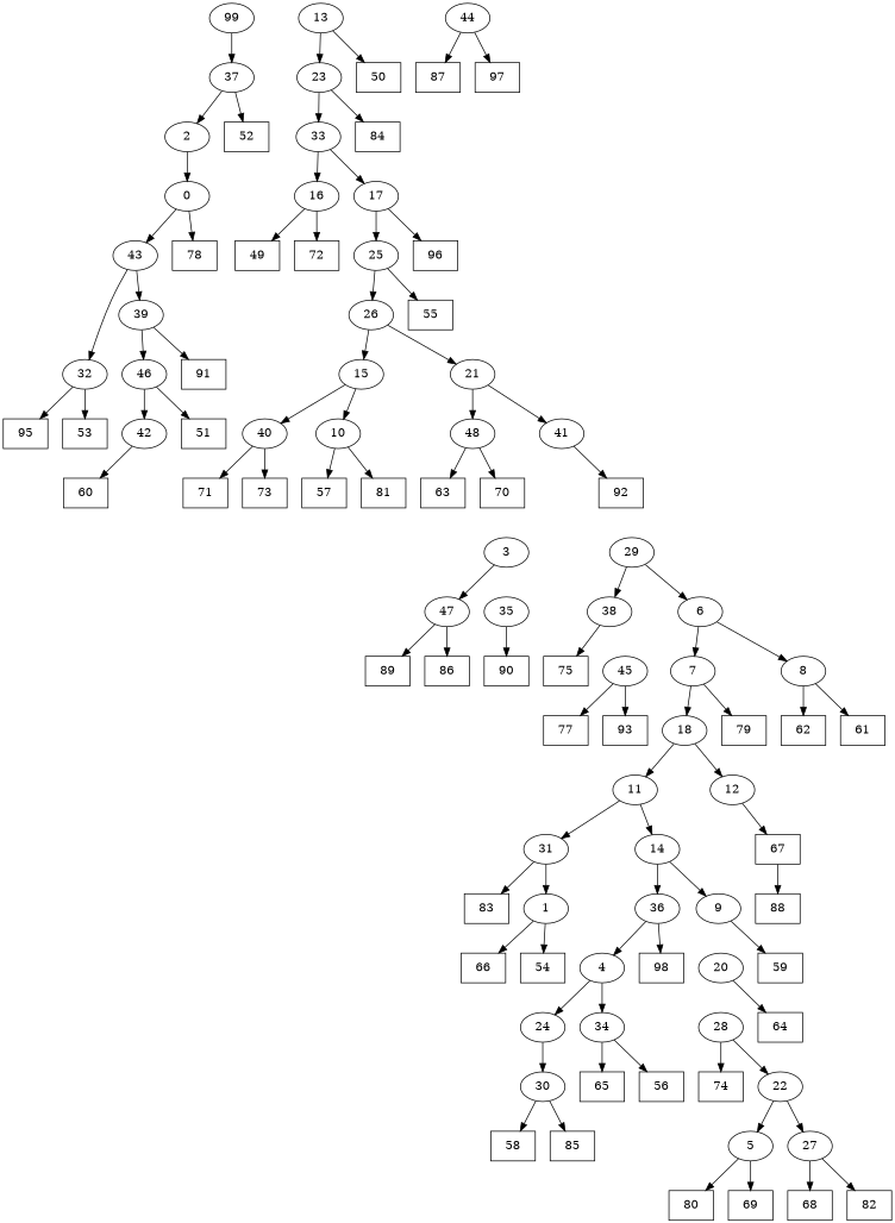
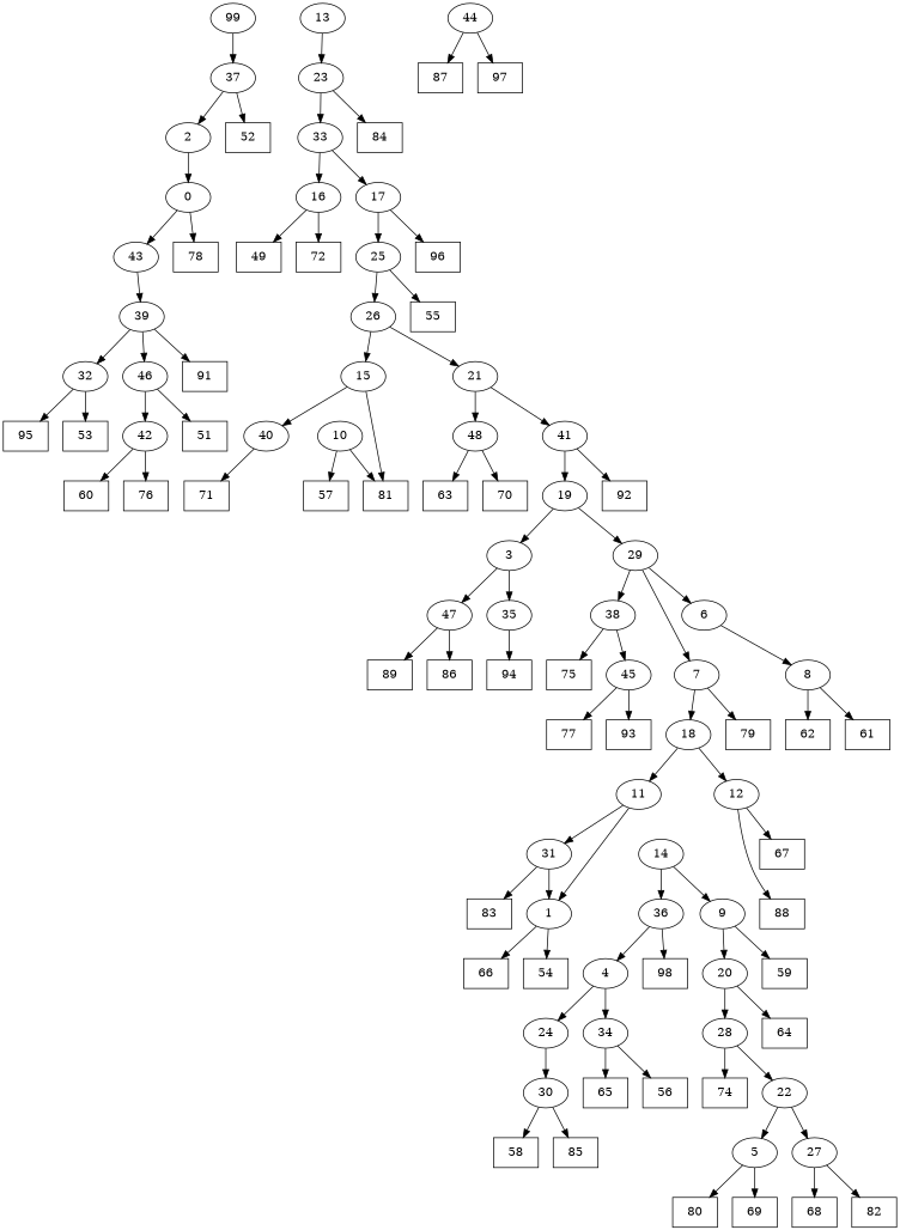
  digraph {
    n1 [label=0]
    n2 [label=43]
    n3 [label=78 shape=box]
    n4 [label=32]
    n5 [label=39]
    n6 [label=1]
    n7 [label=66 shape=box]
    n8 [label=54 shape=box]
    n9 [label=2]
    n10 [label=13]
    n11 [label=23]
-   n12 [label=50 shape=box]
    n13 [label=3]
    n14 [label=35]
    n15 [label=47]
-   n16 [label=90 shape=box]
+   n16 [label=94 shape=box]
    n17 [label=89 shape=box]
    n18 [label=86 shape=box]
    n19 [label=4]
    n20 [label=24]
    n21 [label=34]
    n22 [label=30]
    n23 [label=56 shape=box]
    n24 [label=65 shape=box]
    n25 [label=5]
    n26 [label=80 shape=box]
    n27 [label=69 shape=box]
    n28 [label=6]
    n29 [label=7]
    n30 [label=8]
    n31 [label=18]
    n32 [label=79 shape=box]
    n33 [label=62 shape=box]
    n34 [label=61 shape=box]
    n35 [label=11]
    n36 [label=12]
    n37 [label=9]
    n38 [label=20]
    n39 [label=59 shape=box]
    n40 [label=28]
    n41 [label=64 shape=box]
    n42 [label=10]
    n43 [label=57 shape=box]
    n44 [label=81 shape=box]
    n45 [label=14]
    n46 [label=31]
    n47 [label=36]
    n48 [label=83 shape=box]
    n49 [label=67 shape=box]
    n50 [label=88 shape=box]
    n51 [label=33]
    n52 [label=84 shape=box]
    n53 [label=98 shape=box]
    n54 [label=15]
    n55 [label=40]
    n56 [label=71 shape=box]
-   n57 [label=73 shape=box]
    n58 [label=16]
    n59 [label=49 shape=box]
    n60 [label=72 shape=box]
    n61 [label=17]
    n62 [label=25]
    n63 [label=96 shape=box]
    n64 [label=26]
    n65 [label=55 shape=box]
+   n66 [label=19]
    n67 [label=29]
    n68 [label=38]
    n69 [label=22]
    n70 [label=74 shape=box]
    n71 [label=21]
    n72 [label=41]
    n73 [label=48]
    n74 [label=92 shape=box]
    n75 [label=63 shape=box]
    n76 [label=70 shape=box]
    n77 [label=27]
    n78 [label=68 shape=box]
    n79 [label=82 shape=box]
    n80 [label=58 shape=box]
    n81 [label=85 shape=box]
    n82 [label=44]
    n83 [label=87 shape=box]
    n84 [label=97 shape=box]
    n85 [label=45]
    n86 [label=75 shape=box]
    n87 [label=95 shape=box]
    n88 [label=53 shape=box]
    n89 [label=37]
    n90 [label=52 shape=box]
    n91 [label=77 shape=box]
    n92 [label=93 shape=box]
    n93 [label=46]
    n94 [label=91 shape=box]
    n95 [label=42]
    n96 [label=51 shape=box]
    n97 [label=60 shape=box]
+   n98 [label=76 shape=box]
    n99 [label=99]
    n1 -> n2
    n1 -> n3
-   n2 -> n4
+   n5 -> n4
    n2 -> n5
    n4 -> n87
    n4 -> n88
    n5 -> n93
    n5 -> n94
    n6 -> n7
    n6 -> n8
    n9 -> n1
    n10 -> n11
-   n10 -> n12
    n11 -> n51
    n11 -> n52
+   n13 -> n14
    n13 -> n15
    n14 -> n16
    n15 -> n17
    n15 -> n18
    n19 -> n20
    n19 -> n21
    n20 -> n22
    n21 -> n23
    n21 -> n24
    n22 -> n80
    n22 -> n81
    n25 -> n26
    n25 -> n27
-   n28 -> n29
+   n67 -> n29
    n28 -> n30
    n29 -> n31
    n29 -> n32
    n30 -> n33
    n30 -> n34
    n31 -> n35
    n31 -> n36
-   n35 -> n45
+   n35 -> n6
    n35 -> n46
    n36 -> n49
-   n49 -> n50
+   n36 -> n50
+   n37 -> n38
    n37 -> n39
+   n38 -> n40
    n38 -> n41
    n40 -> n69
    n40 -> n70
    n42 -> n43
    n42 -> n44
    n45 -> n37
    n45 -> n47
    n46 -> n6
    n46 -> n48
    n47 -> n19
    n47 -> n53
    n51 -> n58
    n51 -> n61
-   n54 -> n42
+   n54 -> n44
    n54 -> n55
    n55 -> n56
-   n55 -> n57
    n58 -> n59
    n58 -> n60
    n61 -> n62
    n61 -> n63
    n62 -> n64
    n62 -> n65
    n64 -> n54
    n64 -> n71
+   n66 -> n13
+   n66 -> n67
    n67 -> n28
    n67 -> n68
+   n68 -> n85
    n68 -> n86
    n69 -> n25
    n69 -> n77
    n71 -> n72
    n71 -> n73
+   n72 -> n66
    n72 -> n74
    n73 -> n75
    n73 -> n76
    n77 -> n78
    n77 -> n79
    n82 -> n83
    n82 -> n84
    n85 -> n91
    n85 -> n92
    n89 -> n9
    n89 -> n90
    n93 -> n95
    n93 -> n96
    n95 -> n97
+   n95 -> n98
    n99 -> n89
  }
